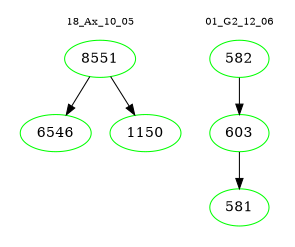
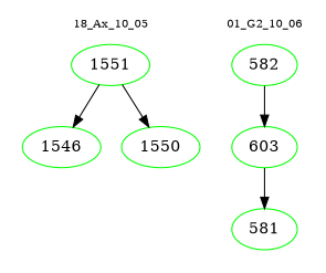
  digraph {
    node [color=green]
    edge [color=black]
-   n1 [label=8551]
-   n2 [label=6546]
-   n3 [label=1150]
+   n1 [label=1551]
+   n2 [label=1546]
+   n3 [label=1550]
    n4 [label=582]
    n5 [label=581]
    n6 [label=603]
    subgraph cluster_1 {
      color=white
      fontsize=10
      label="18_Ax_10_05"
      n1
      n2
      n3
    }
    subgraph cluster_2 {
      color=white
      fontsize=10
-     label="01_G2_12_06"
+     label="01_G2_10_06"
      n4
      n5
      n6
    }
    n1 -> n2
    n1 -> n3
    n4 -> n6
    n6 -> n5
  }
